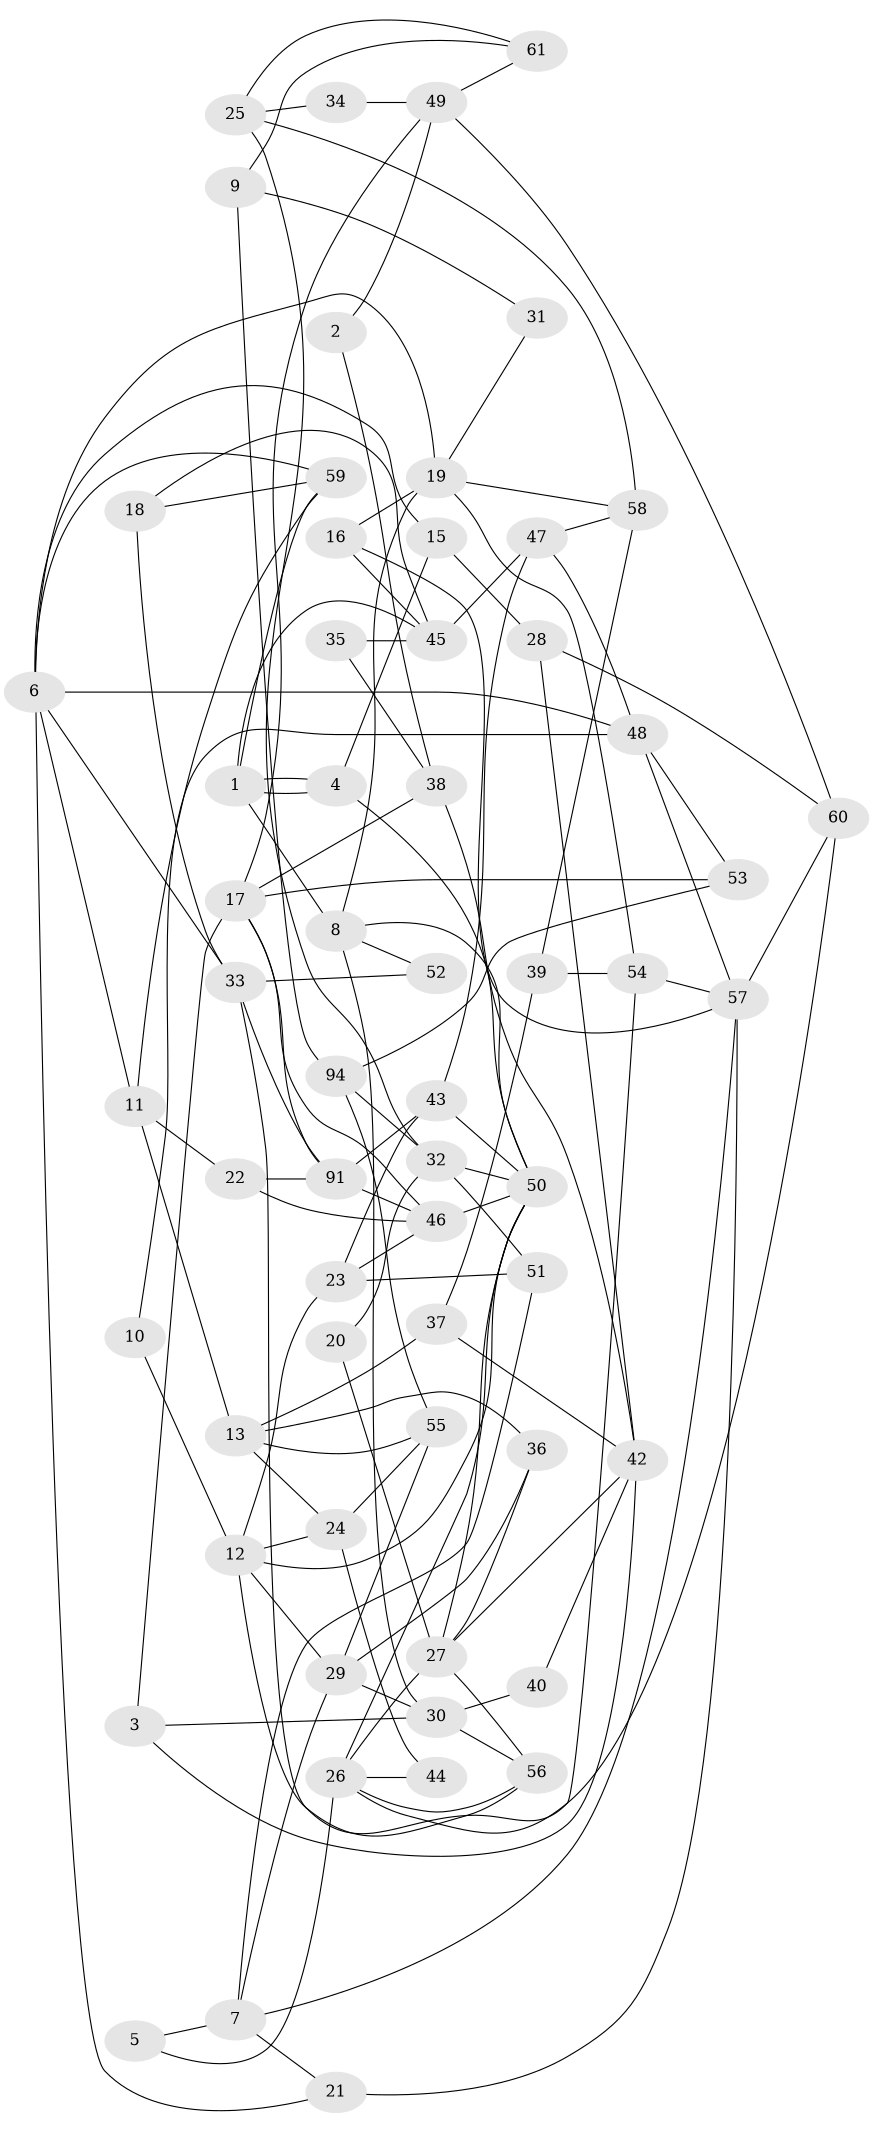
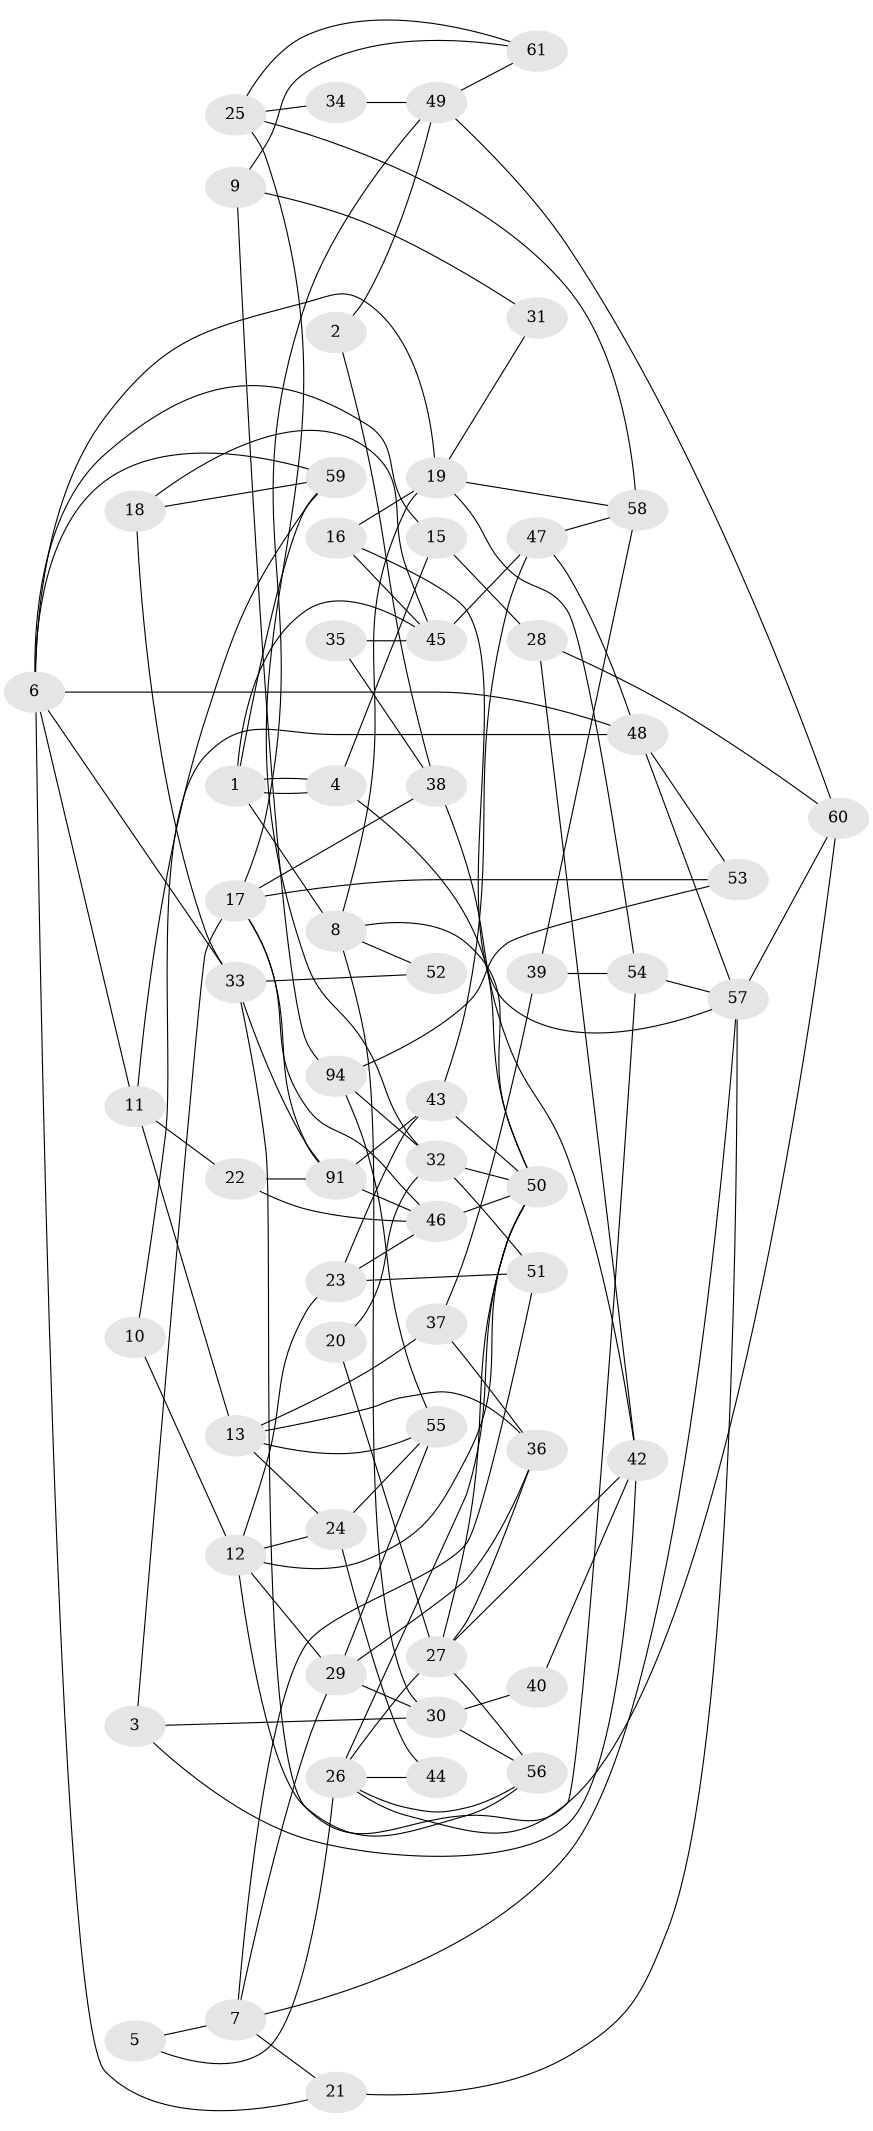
  graph {
    rankdir=LR
    node [color=gray90 style=filled]
    1
    4
    8
    45
    59
    15
    50
    30
    19
    52
    47
    2
    38
    49
    42
    61
    60
    3
    17
    53
    n21 [label=91]
    46
    56
    40
    28
    5
    7
    26
    21
    29
    51
    57
    27
    44
    6
    11
    33
    48
    13
    22
    31
    54
    58
    36
    55
    n46 [label=94]
    9
    32
    10
    12
    23
    24
    37
    43
    39
    16
    18
    20
    25
    34
    35
    1 -- 4
    1 -- 4
    1 -- 8
    1 -- 45
    1 -- 59
    4 -- 15
    4 -- 50
    8 -- 50
    8 -- 30
    8 -- 19
    8 -- 52
    45 -- 47
    15 -- 28
    30 -- 56
    30 -- 40
    19 -- 31
    19 -- 54
    19 -- 58
    47 -- 48
    47 -- 58
    2 -- 38
    2 -- 49
    38 -- 42
    49 -- 61
    49 -- 60
    3 -- 30
    3 -- 42
    3 -- 17
    17 -- 38
    17 -- 49
    17 -- 53
    17 -- n21
    17 -- 46
    n21 -- 46
    n21 -- 43
    46 -- 50
    40 -- 42
    28 -- 42
    28 -- 60
    5 -- 7
    5 -- 26
    7 -- 21
    7 -- 29
    7 -- 51
    7 -- 57
    26 -- 50
    26 -- 60
    26 -- 56
    26 -- 27
    26 -- 44
    21 -- 57
    29 -- 30
    29 -- 36
    29 -- 55
    57 -- 60
    27 -- 50
    27 -- 42
    27 -- 56
    27 -- 36
    6 -- 59
    6 -- 15
    6 -- 19
    6 -- 21
    6 -- 11
    6 -- 33
    6 -- 48
    11 -- 59
    11 -- 13
    11 -- 22
    33 -- 52
    33 -- n21
    33 -- 54
    48 -- 53
    48 -- 57
    13 -- 36
    13 -- 55
    13 -- 24
    13 -- 37
    22 -- n21
    22 -- 46
    54 -- 57
    n46 -- 53
    n46 -- 55
    n46 -- 32
    9 -- 61
    9 -- 31
    9 -- n46
    32 -- 50
    32 -- 51
    10 -- 48
    10 -- 12
    12 -- 50
    12 -- 56
    12 -- 29
    12 -- 23
    12 -- 24
    23 -- 46
    23 -- 51
    23 -- 43
    24 -- 44
    24 -- 55
-   37 -- 42
+   37 -- 36
    37 -- 39
    43 -- 50
    43 -- 47
    39 -- 54
    39 -- 58
    16 -- 45
    16 -- 19
    16 -- 57
    18 -- 45
    18 -- 59
    18 -- 33
    20 -- 27
    20 -- 32
    25 -- 61
    25 -- 58
    25 -- 32
    25 -- 34
    34 -- 49
    35 -- 45
    35 -- 38
  }
